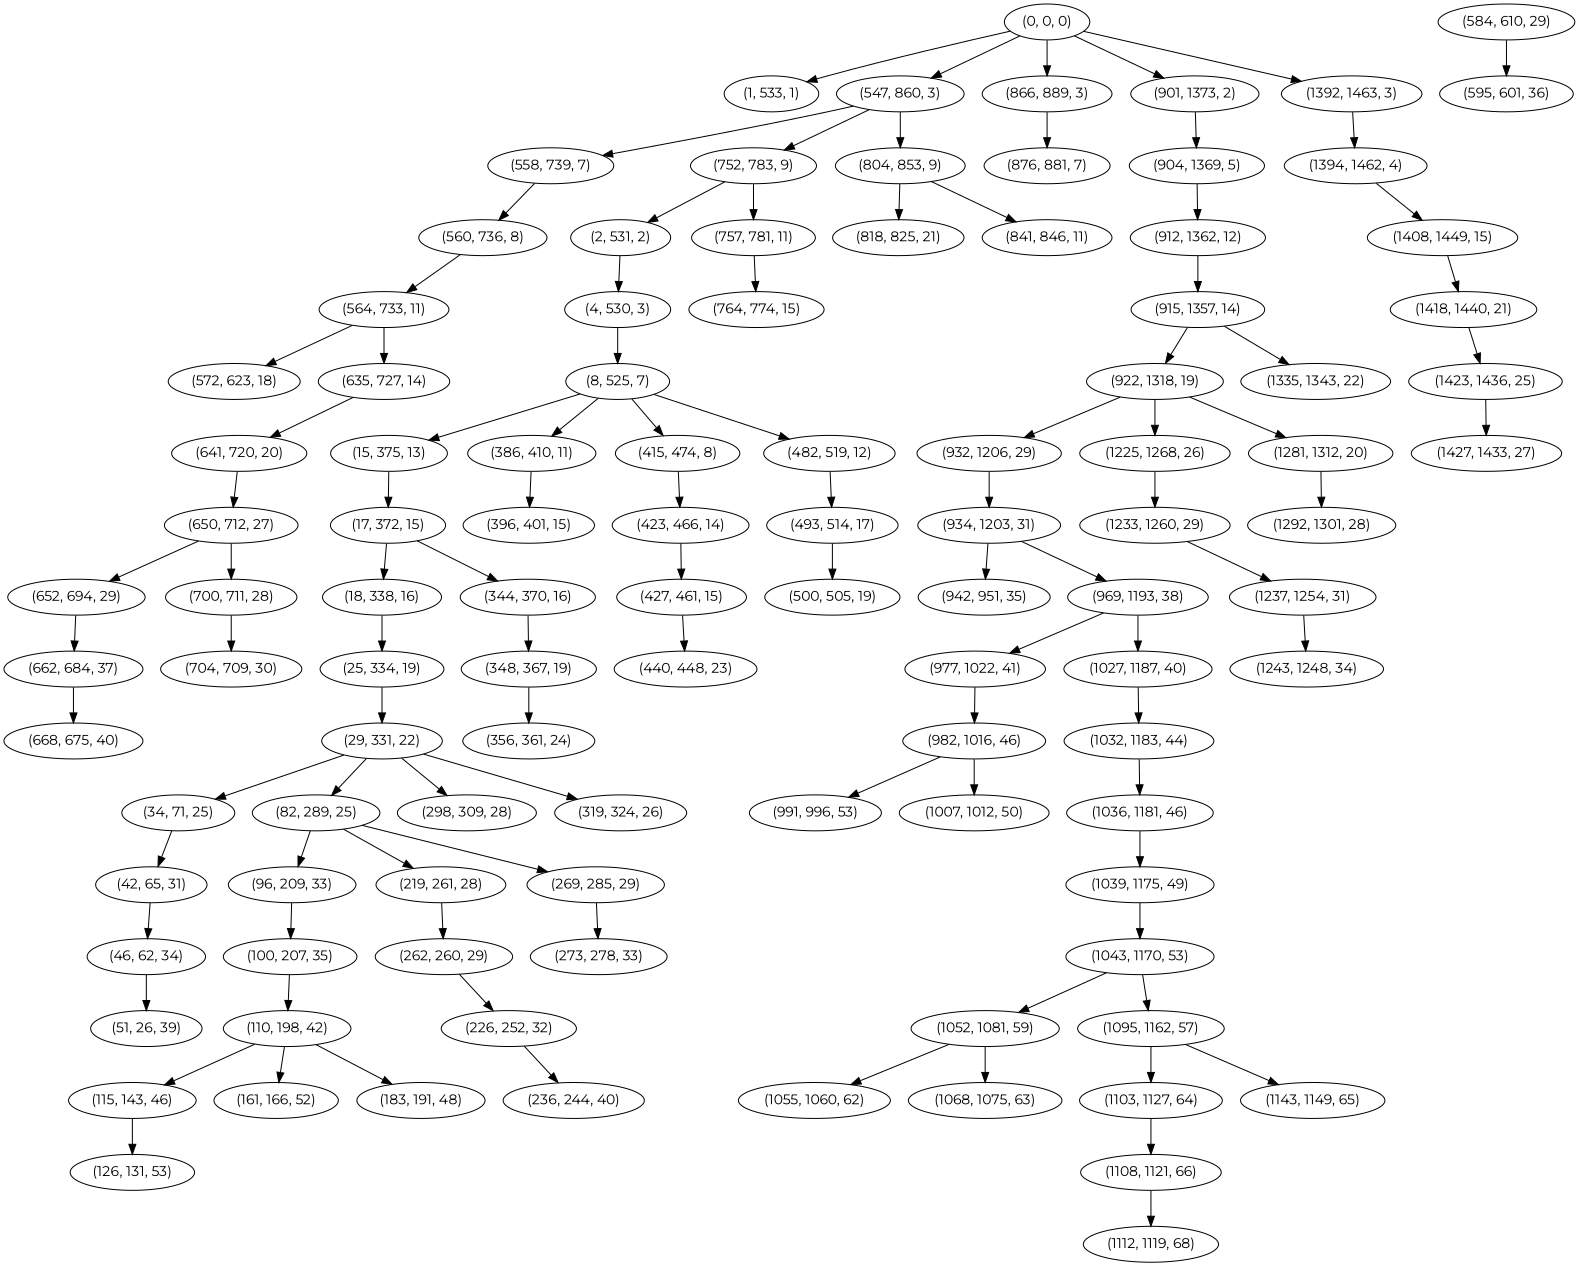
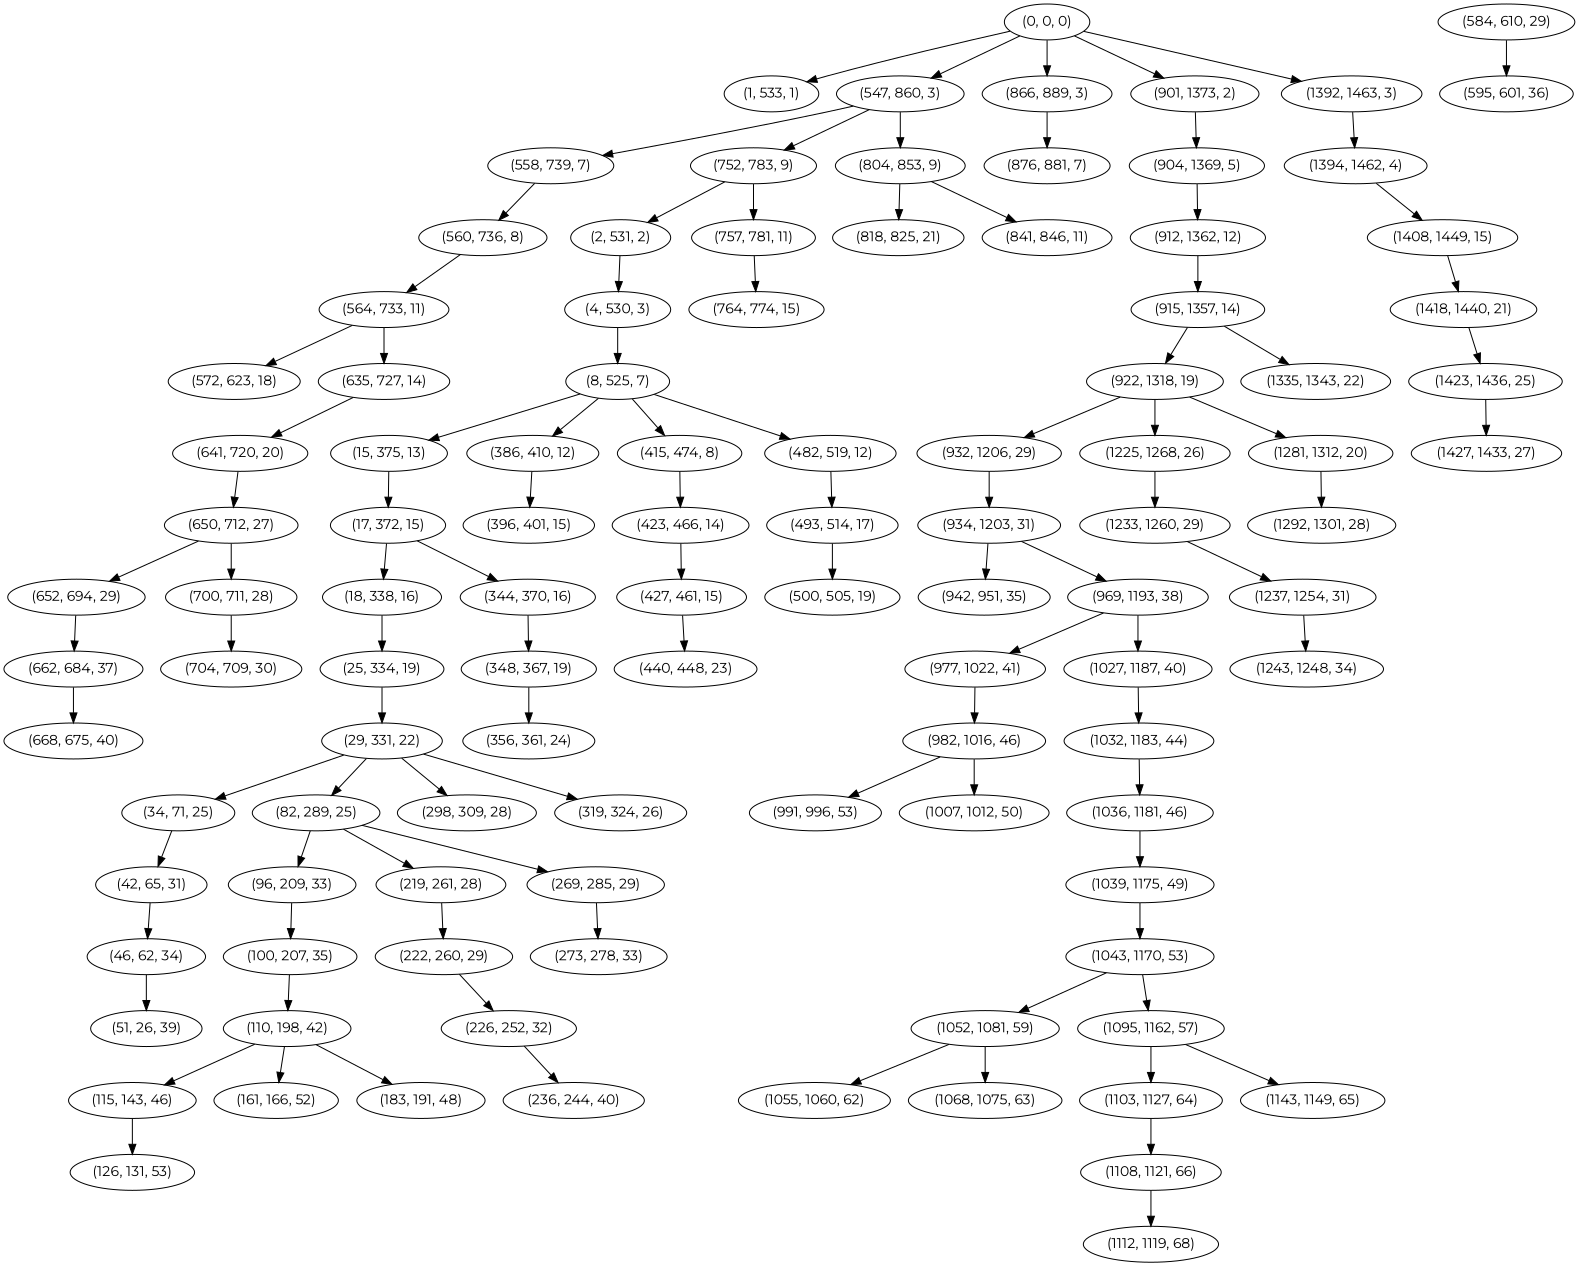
  digraph {
    fontname=Montserrat
    node [fontname=Montserrat]
    edge [fontname=Montserrat]
    "(0, 0, 0)"
    "(1, 533, 1)"
    "(547, 860, 3)"
    "(866, 889, 3)"
    "(901, 1373, 2)"
    "(1392, 1463, 3)"
    "(558, 739, 7)"
    "(752, 783, 9)"
    "(804, 853, 9)"
    "(876, 881, 7)"
    "(904, 1369, 5)"
    "(1394, 1462, 4)"
    "(2, 531, 2)"
    "(4, 530, 3)"
    "(8, 525, 7)"
    "(15, 375, 13)"
-   "(386, 410, 11)"
+   "(386, 410, 11)" [label="(386, 410, 12)"]
    "(415, 474, 8)"
    "(482, 519, 12)"
    "(17, 372, 15)"
    "(396, 401, 15)"
    "(423, 466, 14)"
    "(493, 514, 17)"
    "(18, 338, 16)"
    "(344, 370, 16)"
    "(25, 334, 19)"
    "(348, 367, 19)"
    "(29, 331, 22)"
    "(34, 71, 25)"
    "(82, 289, 25)"
    "(298, 309, 28)"
    "(319, 324, 26)"
    "(42, 65, 31)"
    "(96, 209, 33)"
    "(219, 261, 28)"
    "(269, 285, 29)"
    "(46, 62, 34)"
    n38 [label="(51, 26, 39)"]
    "(100, 207, 35)"
-   "(222, 260, 29)" [label="(262, 260, 29)"]
+   "(222, 260, 29)"
    "(273, 278, 33)"
    "(110, 198, 42)"
    "(115, 143, 46)"
    "(161, 166, 52)"
    n45 [label="(183, 191, 48)"]
    "(126, 131, 53)"
    "(226, 252, 32)"
    "(236, 244, 40)"
    "(356, 361, 24)"
    "(427, 461, 15)"
    "(440, 448, 23)"
    "(500, 505, 19)"
    "(560, 736, 8)"
    "(757, 781, 11)"
    "(818, 825, 21)"
    "(841, 846, 11)"
    "(564, 733, 11)"
    "(572, 623, 18)"
    "(635, 727, 14)"
    "(641, 720, 20)"
    "(584, 610, 29)"
    "(595, 601, 36)"
    "(650, 712, 27)"
    "(652, 694, 29)"
    "(700, 711, 28)"
    "(662, 684, 37)"
    "(704, 709, 30)"
    "(668, 675, 40)"
    "(764, 774, 15)"
    "(912, 1362, 12)"
    "(915, 1357, 14)"
    "(922, 1318, 19)"
    "(1335, 1343, 22)"
    "(932, 1206, 29)"
    "(1225, 1268, 26)"
    "(1281, 1312, 20)"
    "(934, 1203, 31)"
    "(1233, 1260, 29)"
    "(1292, 1301, 28)"
    "(942, 951, 35)"
    "(969, 1193, 38)"
    "(977, 1022, 41)"
    "(1027, 1187, 40)"
    "(982, 1016, 46)"
    "(1032, 1183, 44)"
    "(991, 996, 53)"
    "(1007, 1012, 50)"
    "(1036, 1181, 46)"
    "(1039, 1175, 49)"
    "(1043, 1170, 53)"
    "(1052, 1081, 59)"
    "(1095, 1162, 57)"
    "(1055, 1060, 62)"
    "(1068, 1075, 63)"
    "(1103, 1127, 64)"
    "(1143, 1149, 65)"
    "(1108, 1121, 66)"
    "(1112, 1119, 68)"
    "(1237, 1254, 31)"
    "(1243, 1248, 34)"
    "(1408, 1449, 15)"
    "(1418, 1440, 21)"
    "(1423, 1436, 25)"
    "(1427, 1433, 27)"
    "(0, 0, 0)" -> "(1, 533, 1)"
    "(0, 0, 0)" -> "(547, 860, 3)"
    "(0, 0, 0)" -> "(866, 889, 3)"
    "(0, 0, 0)" -> "(901, 1373, 2)"
    "(0, 0, 0)" -> "(1392, 1463, 3)"
    "(547, 860, 3)" -> "(558, 739, 7)"
    "(547, 860, 3)" -> "(752, 783, 9)"
    "(547, 860, 3)" -> "(804, 853, 9)"
    "(866, 889, 3)" -> "(876, 881, 7)"
    "(901, 1373, 2)" -> "(904, 1369, 5)"
    "(1392, 1463, 3)" -> "(1394, 1462, 4)"
    "(558, 739, 7)" -> "(560, 736, 8)"
    "(752, 783, 9)" -> "(2, 531, 2)"
    "(752, 783, 9)" -> "(757, 781, 11)"
    "(804, 853, 9)" -> "(818, 825, 21)"
    "(804, 853, 9)" -> "(841, 846, 11)"
    "(904, 1369, 5)" -> "(912, 1362, 12)"
    "(1394, 1462, 4)" -> "(1408, 1449, 15)"
    "(2, 531, 2)" -> "(4, 530, 3)"
    "(4, 530, 3)" -> "(8, 525, 7)"
    "(8, 525, 7)" -> "(15, 375, 13)"
    "(8, 525, 7)" -> "(386, 410, 11)"
    "(8, 525, 7)" -> "(415, 474, 8)"
    "(8, 525, 7)" -> "(482, 519, 12)"
    "(15, 375, 13)" -> "(17, 372, 15)"
    "(386, 410, 11)" -> "(396, 401, 15)"
    "(415, 474, 8)" -> "(423, 466, 14)"
    "(482, 519, 12)" -> "(493, 514, 17)"
    "(17, 372, 15)" -> "(18, 338, 16)"
    "(17, 372, 15)" -> "(344, 370, 16)"
    "(423, 466, 14)" -> "(427, 461, 15)"
    "(493, 514, 17)" -> "(500, 505, 19)"
    "(18, 338, 16)" -> "(25, 334, 19)"
    "(344, 370, 16)" -> "(348, 367, 19)"
    "(25, 334, 19)" -> "(29, 331, 22)"
    "(348, 367, 19)" -> "(356, 361, 24)"
    "(29, 331, 22)" -> "(34, 71, 25)"
    "(29, 331, 22)" -> "(82, 289, 25)"
    "(29, 331, 22)" -> "(298, 309, 28)"
    "(29, 331, 22)" -> "(319, 324, 26)"
    "(34, 71, 25)" -> "(42, 65, 31)"
    "(82, 289, 25)" -> "(96, 209, 33)"
    "(82, 289, 25)" -> "(219, 261, 28)"
    "(82, 289, 25)" -> "(269, 285, 29)"
    "(42, 65, 31)" -> "(46, 62, 34)"
    "(96, 209, 33)" -> "(100, 207, 35)"
    "(219, 261, 28)" -> "(222, 260, 29)"
    "(269, 285, 29)" -> "(273, 278, 33)"
    "(46, 62, 34)" -> n38
    "(100, 207, 35)" -> "(110, 198, 42)"
    "(222, 260, 29)" -> "(226, 252, 32)"
    "(110, 198, 42)" -> "(115, 143, 46)"
    "(110, 198, 42)" -> "(161, 166, 52)"
    "(110, 198, 42)" -> n45
    "(115, 143, 46)" -> "(126, 131, 53)"
    "(226, 252, 32)" -> "(236, 244, 40)"
    "(427, 461, 15)" -> "(440, 448, 23)"
    "(560, 736, 8)" -> "(564, 733, 11)"
    "(757, 781, 11)" -> "(764, 774, 15)"
    "(564, 733, 11)" -> "(572, 623, 18)"
    "(564, 733, 11)" -> "(635, 727, 14)"
    "(635, 727, 14)" -> "(641, 720, 20)"
    "(641, 720, 20)" -> "(650, 712, 27)"
    "(584, 610, 29)" -> "(595, 601, 36)"
    "(650, 712, 27)" -> "(652, 694, 29)"
    "(650, 712, 27)" -> "(700, 711, 28)"
    "(652, 694, 29)" -> "(662, 684, 37)"
    "(700, 711, 28)" -> "(704, 709, 30)"
    "(662, 684, 37)" -> "(668, 675, 40)"
    "(912, 1362, 12)" -> "(915, 1357, 14)"
    "(915, 1357, 14)" -> "(922, 1318, 19)"
    "(915, 1357, 14)" -> "(1335, 1343, 22)"
    "(922, 1318, 19)" -> "(932, 1206, 29)"
    "(922, 1318, 19)" -> "(1225, 1268, 26)"
    "(922, 1318, 19)" -> "(1281, 1312, 20)"
    "(932, 1206, 29)" -> "(934, 1203, 31)"
    "(1225, 1268, 26)" -> "(1233, 1260, 29)"
    "(1281, 1312, 20)" -> "(1292, 1301, 28)"
    "(934, 1203, 31)" -> "(942, 951, 35)"
    "(934, 1203, 31)" -> "(969, 1193, 38)"
    "(1233, 1260, 29)" -> "(1237, 1254, 31)"
    "(969, 1193, 38)" -> "(977, 1022, 41)"
    "(969, 1193, 38)" -> "(1027, 1187, 40)"
    "(977, 1022, 41)" -> "(982, 1016, 46)"
    "(1027, 1187, 40)" -> "(1032, 1183, 44)"
    "(982, 1016, 46)" -> "(991, 996, 53)"
    "(982, 1016, 46)" -> "(1007, 1012, 50)"
    "(1032, 1183, 44)" -> "(1036, 1181, 46)"
    "(1036, 1181, 46)" -> "(1039, 1175, 49)"
    "(1039, 1175, 49)" -> "(1043, 1170, 53)"
    "(1043, 1170, 53)" -> "(1052, 1081, 59)"
    "(1043, 1170, 53)" -> "(1095, 1162, 57)"
    "(1052, 1081, 59)" -> "(1055, 1060, 62)"
    "(1052, 1081, 59)" -> "(1068, 1075, 63)"
    "(1095, 1162, 57)" -> "(1103, 1127, 64)"
    "(1095, 1162, 57)" -> "(1143, 1149, 65)"
    "(1103, 1127, 64)" -> "(1108, 1121, 66)"
    "(1108, 1121, 66)" -> "(1112, 1119, 68)"
    "(1237, 1254, 31)" -> "(1243, 1248, 34)"
    "(1408, 1449, 15)" -> "(1418, 1440, 21)"
    "(1418, 1440, 21)" -> "(1423, 1436, 25)"
    "(1423, 1436, 25)" -> "(1427, 1433, 27)"
  }
